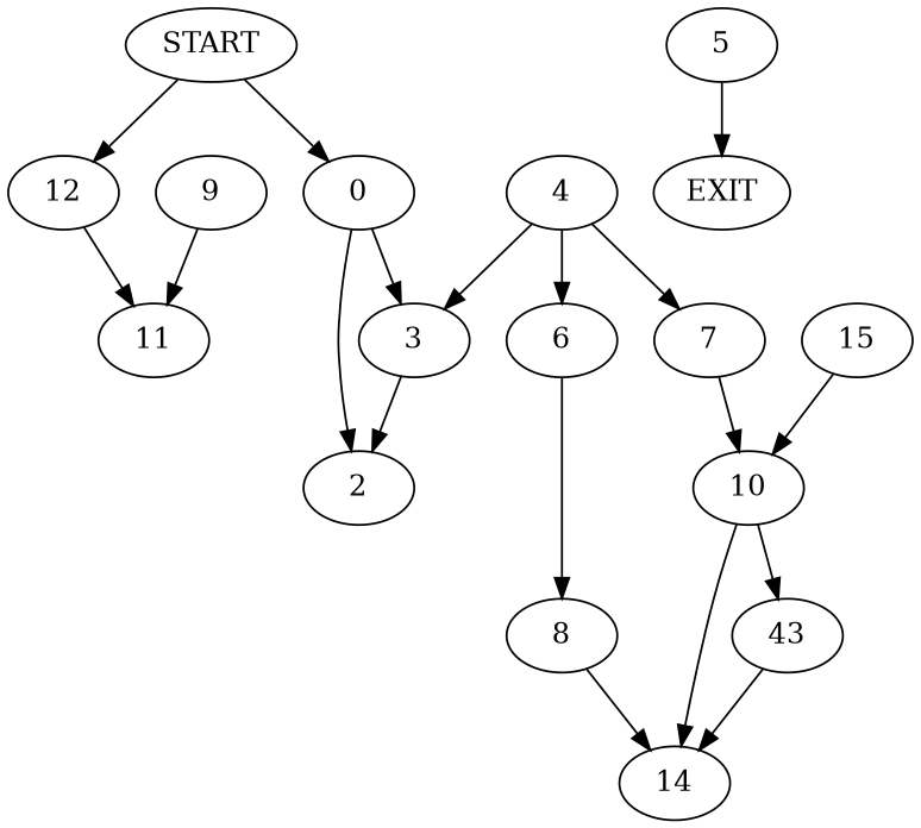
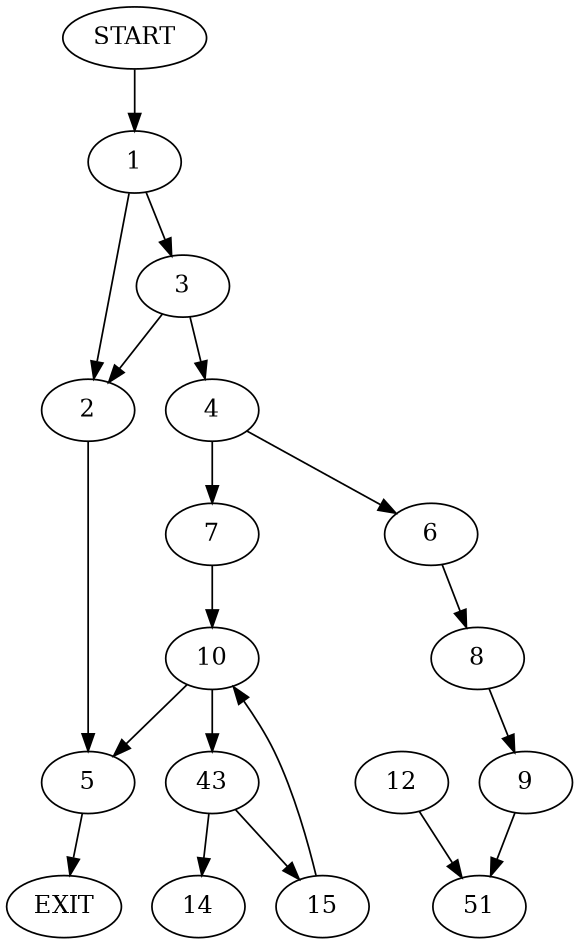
  digraph {
    n1 [label=START]
-   1 [label=0]
+   1
    12
    2
    3
-   11
+   11 [label=51]
    5
    4
    n9 [label=EXIT]
    6
    7
    8
    10
    9
    n15 [label=43]
    14
    15
    n1 -> 1
-   n1 -> 12
    1 -> 2
    1 -> 3
    12 -> 11
+   2 -> 5
    3 -> 2
-   4 -> 3
+   3 -> 4
    5 -> n9
    4 -> 6
    4 -> 7
    6 -> 8
    7 -> 10
-   8 -> 14
-   10 -> 14
+   8 -> 9
+   10 -> 5
    10 -> n15
    9 -> 11
    n15 -> 14
+   n15 -> 15
    15 -> 10
  }
